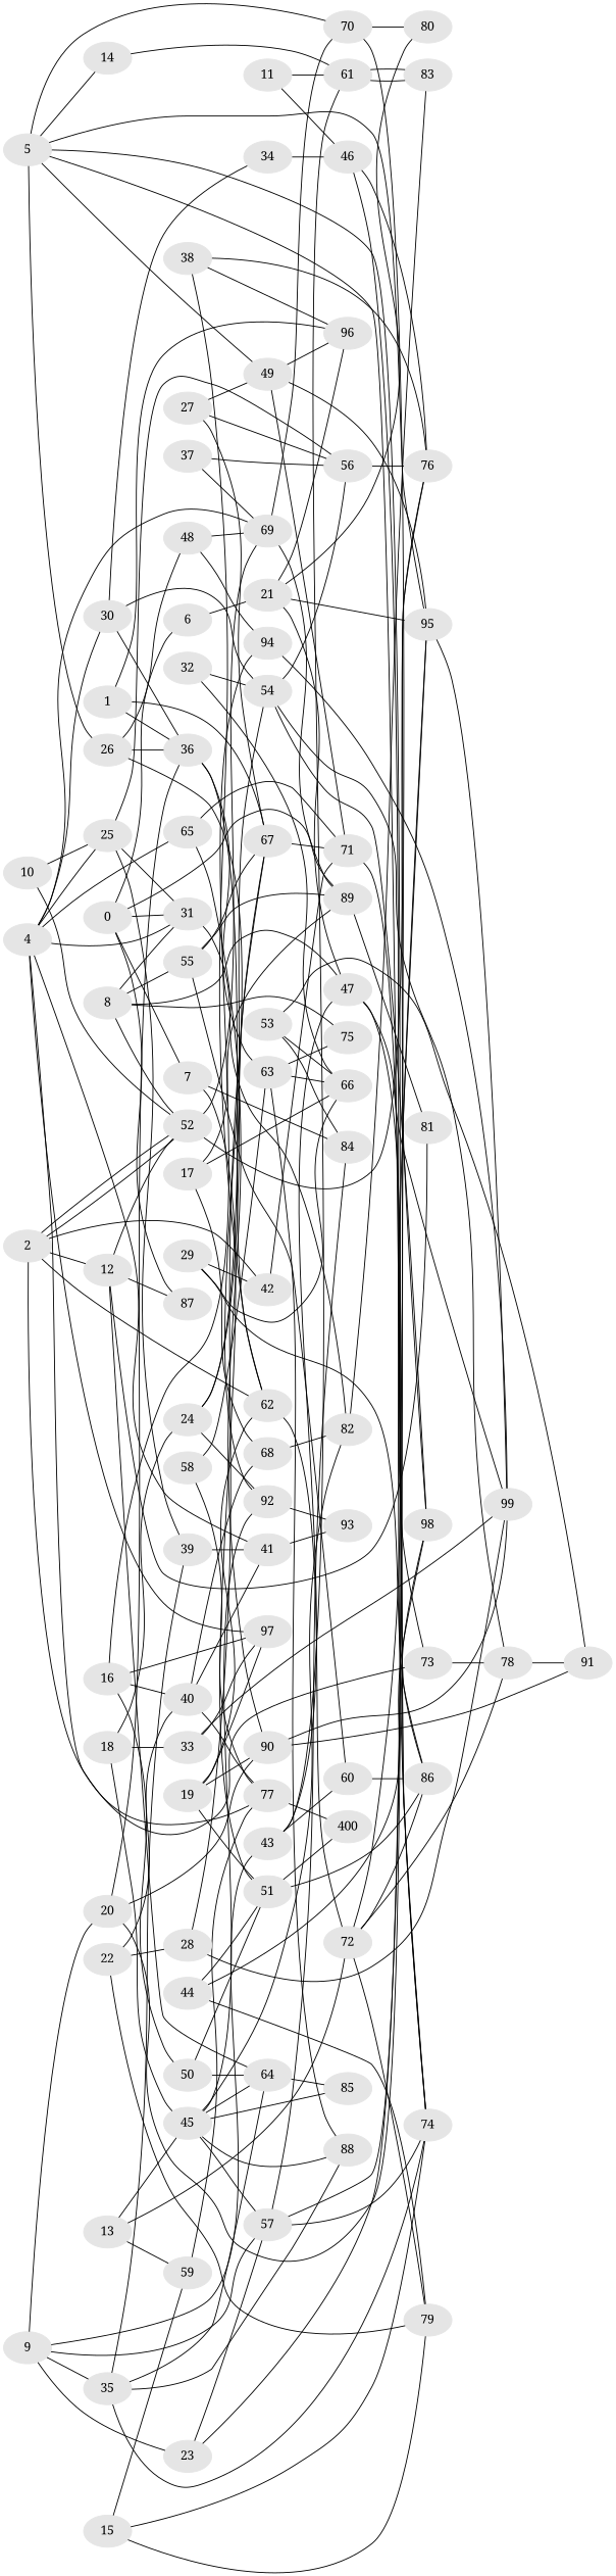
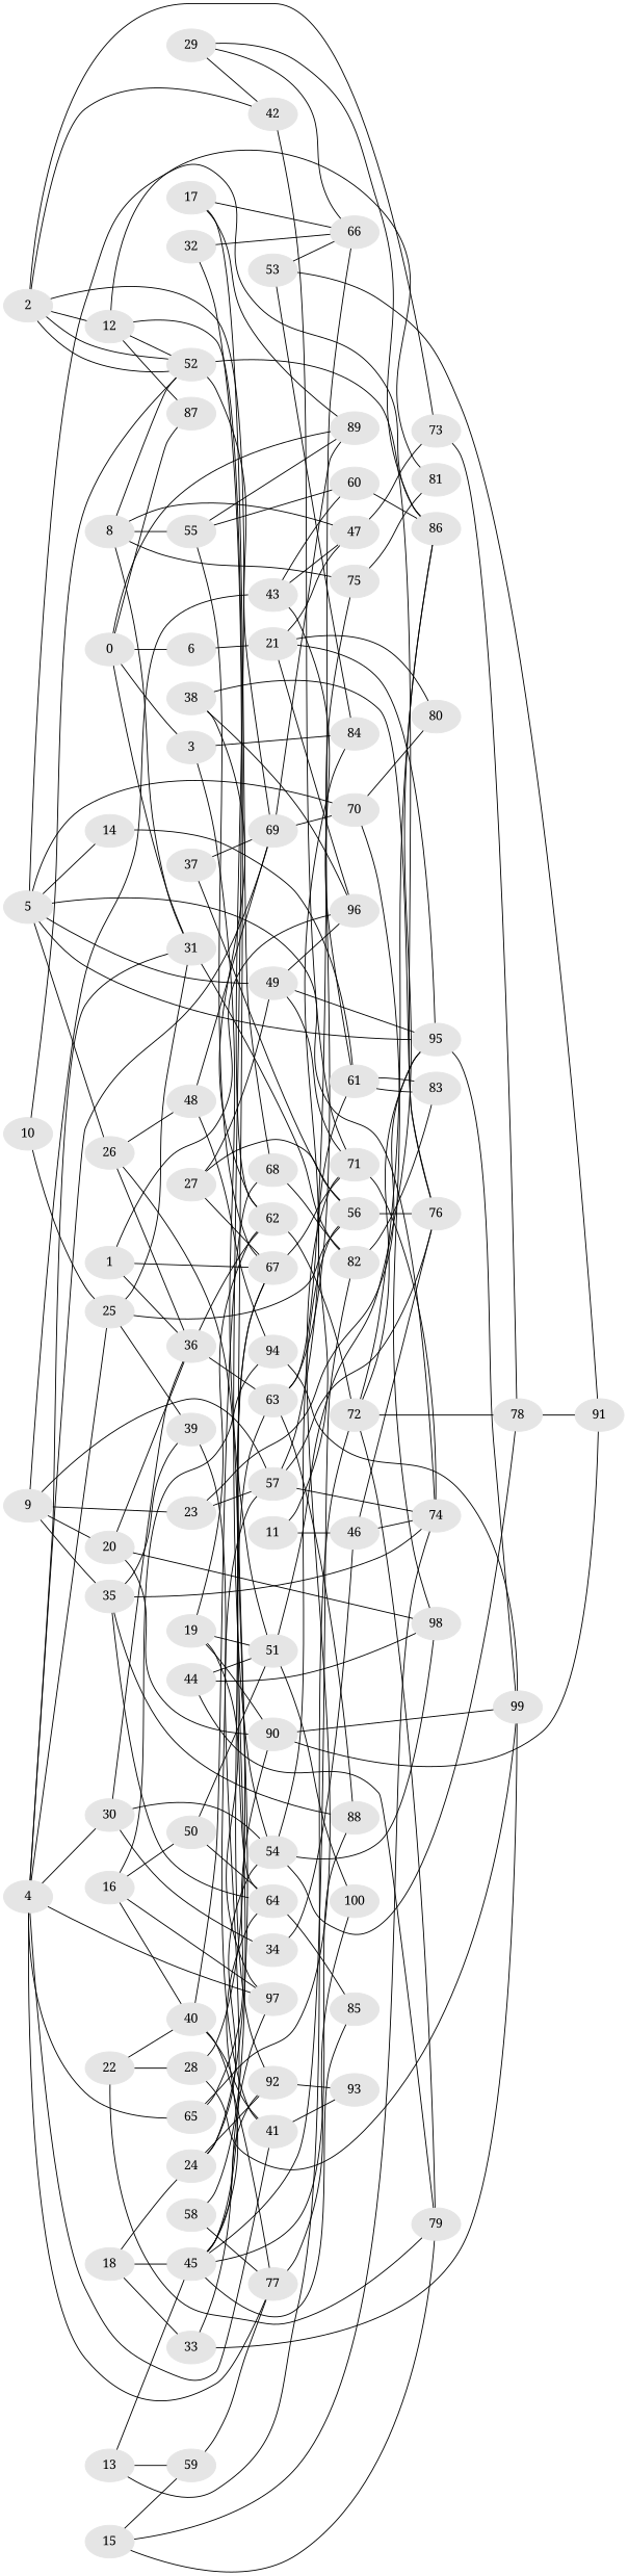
  graph {
    fontname="Noto Serif"
    rankdir=LR
    node [color=gray90 fontname="Noto Serif" style=filled]
    edge [fontname="Noto Serif"]
    1
    36
    67
    96
    62
    63
    71
    2
    12
    42
    52
    73
    87
    64
    81
    69
    76
    72
    78
    n20 [label=0]
    6
-   7
+   7 [label=3]
    31
    89
    21
    51
    84
    82
    4
    25
    30
    41
    65
    77
    97
    39
    56
    54
    34
    93
    90
    70
-   100 [label=400]
+   100
    5
    14
    26
    49
    74
    86
    95
    61
    92
    48
    98
    80
    99
    47
    8
    55
    75
    60
    9
    20
    23
    35
    43
    57
    88
    10
    11
    46
    83
    85
    13
    45
    59
    79
    15
    16
    40
    50
    94
    68
    17
    66
    18
    24
    33
    19
    91
    22
    28
    27
    29
    32
    37
    38
    44
    53
    58
    1 -- 36
    1 -- 67
    1 -- 96
    36 -- 62
    36 -- 63
    67 -- 71
    62 -- 72
    63 -- 75
    63 -- 88
    63 -- 66
    71 -- 74
    2 -- 62
    2 -- 12
    2 -- 42
    2 -- 52
    2 -- 52
    2 -- 73
    12 -- 52
    12 -- 87
    12 -- 64
    12 -- 81
    42 -- 71
    52 -- 69
    52 -- 76
    73 -- 78
    64 -- 85
    69 -- 89
    69 -- 70
    72 -- 78
    72 -- 86
    72 -- 95
    72 -- 79
    78 -- 91
    n20 -- 87
    n20 -- 6
    n20 -- 7
    n20 -- 31
    n20 -- 89
    6 -- 21
    7 -- 51
    7 -- 84
    31 -- 82
    21 -- 96
    21 -- 95
    21 -- 80
    21 -- 47
    51 -- 100
    51 -- 86
    82 -- 83
    4 -- 69
    4 -- 31
    4 -- 25
    4 -- 30
    4 -- 41
    4 -- 65
    4 -- 77
    4 -- 97
    25 -- 31
    25 -- 39
    25 -- 56
    30 -- 36
    30 -- 54
    30 -- 34
    41 -- 93
    65 -- 71
    65 -- 90
    77 -- 100
    39 -- 41
    56 -- 76
    54 -- 78
    54 -- 56
    54 -- 98
    34 -- 46
    90 -- 99
    90 -- 91
    70 -- 98
    70 -- 80
    5 -- 70
    5 -- 14
    5 -- 26
    5 -- 49
    5 -- 74
    5 -- 86
    5 -- 95
    14 -- 61
    26 -- 36
    26 -- 92
    26 -- 48
    49 -- 96
    49 -- 71
    49 -- 95
    95 -- 99
    61 -- 83
    61 -- 83
    92 -- 93
    48 -- 69
    48 -- 94
    47 -- 73
-   47 -- 99
    8 -- 52
    8 -- 31
    8 -- 47
    8 -- 55
    8 -- 75
    55 -- 67
    55 -- 89
    55 -- 60
-   89 -- 81
+   75 -- 81
    60 -- 86
    9 -- 20
    9 -- 23
    9 -- 35
    9 -- 43
    9 -- 57
    20 -- 36
    20 -- 90
    20 -- 98
    23 -- 95
    23 -- 57
    35 -- 64
    35 -- 39
    35 -- 74
    35 -- 88
    43 -- 61
    43 -- 47
    43 -- 60
    57 -- 76
    57 -- 84
    57 -- 74
    10 -- 52
    10 -- 25
    11 -- 61
    11 -- 46
    46 -- 76
    46 -- 74
    13 -- 72
    13 -- 45
    13 -- 59
    45 -- 64
    45 -- 82
    45 -- 92
    45 -- 57
    45 -- 88
    45 -- 85
    59 -- 77
    15 -- 74
    15 -- 59
    15 -- 79
    16 -- 97
    16 -- 40
    16 -- 50
    16 -- 94
    40 -- 41
    40 -- 77
    40 -- 68
    50 -- 64
    50 -- 51
    94 -- 99
    68 -- 82
    17 -- 89
    17 -- 68
    17 -- 66
    18 -- 45
    18 -- 24
    18 -- 33
    24 -- 67
    24 -- 54
    24 -- 92
    33 -- 97
    33 -- 99
    19 -- 62
    19 -- 51
    19 -- 97
    19 -- 90
    22 -- 79
    22 -- 40
    22 -- 28
    28 -- 67
    28 -- 99
    27 -- 67
    27 -- 56
    27 -- 49
    29 -- 42
    29 -- 86
    29 -- 66
    32 -- 54
    32 -- 66
    37 -- 69
    37 -- 56
    38 -- 96
    38 -- 62
    38 -- 76
    44 -- 51
    44 -- 98
    44 -- 79
    53 -- 84
    53 -- 66
    53 -- 91
    58 -- 63
    58 -- 77
  }
